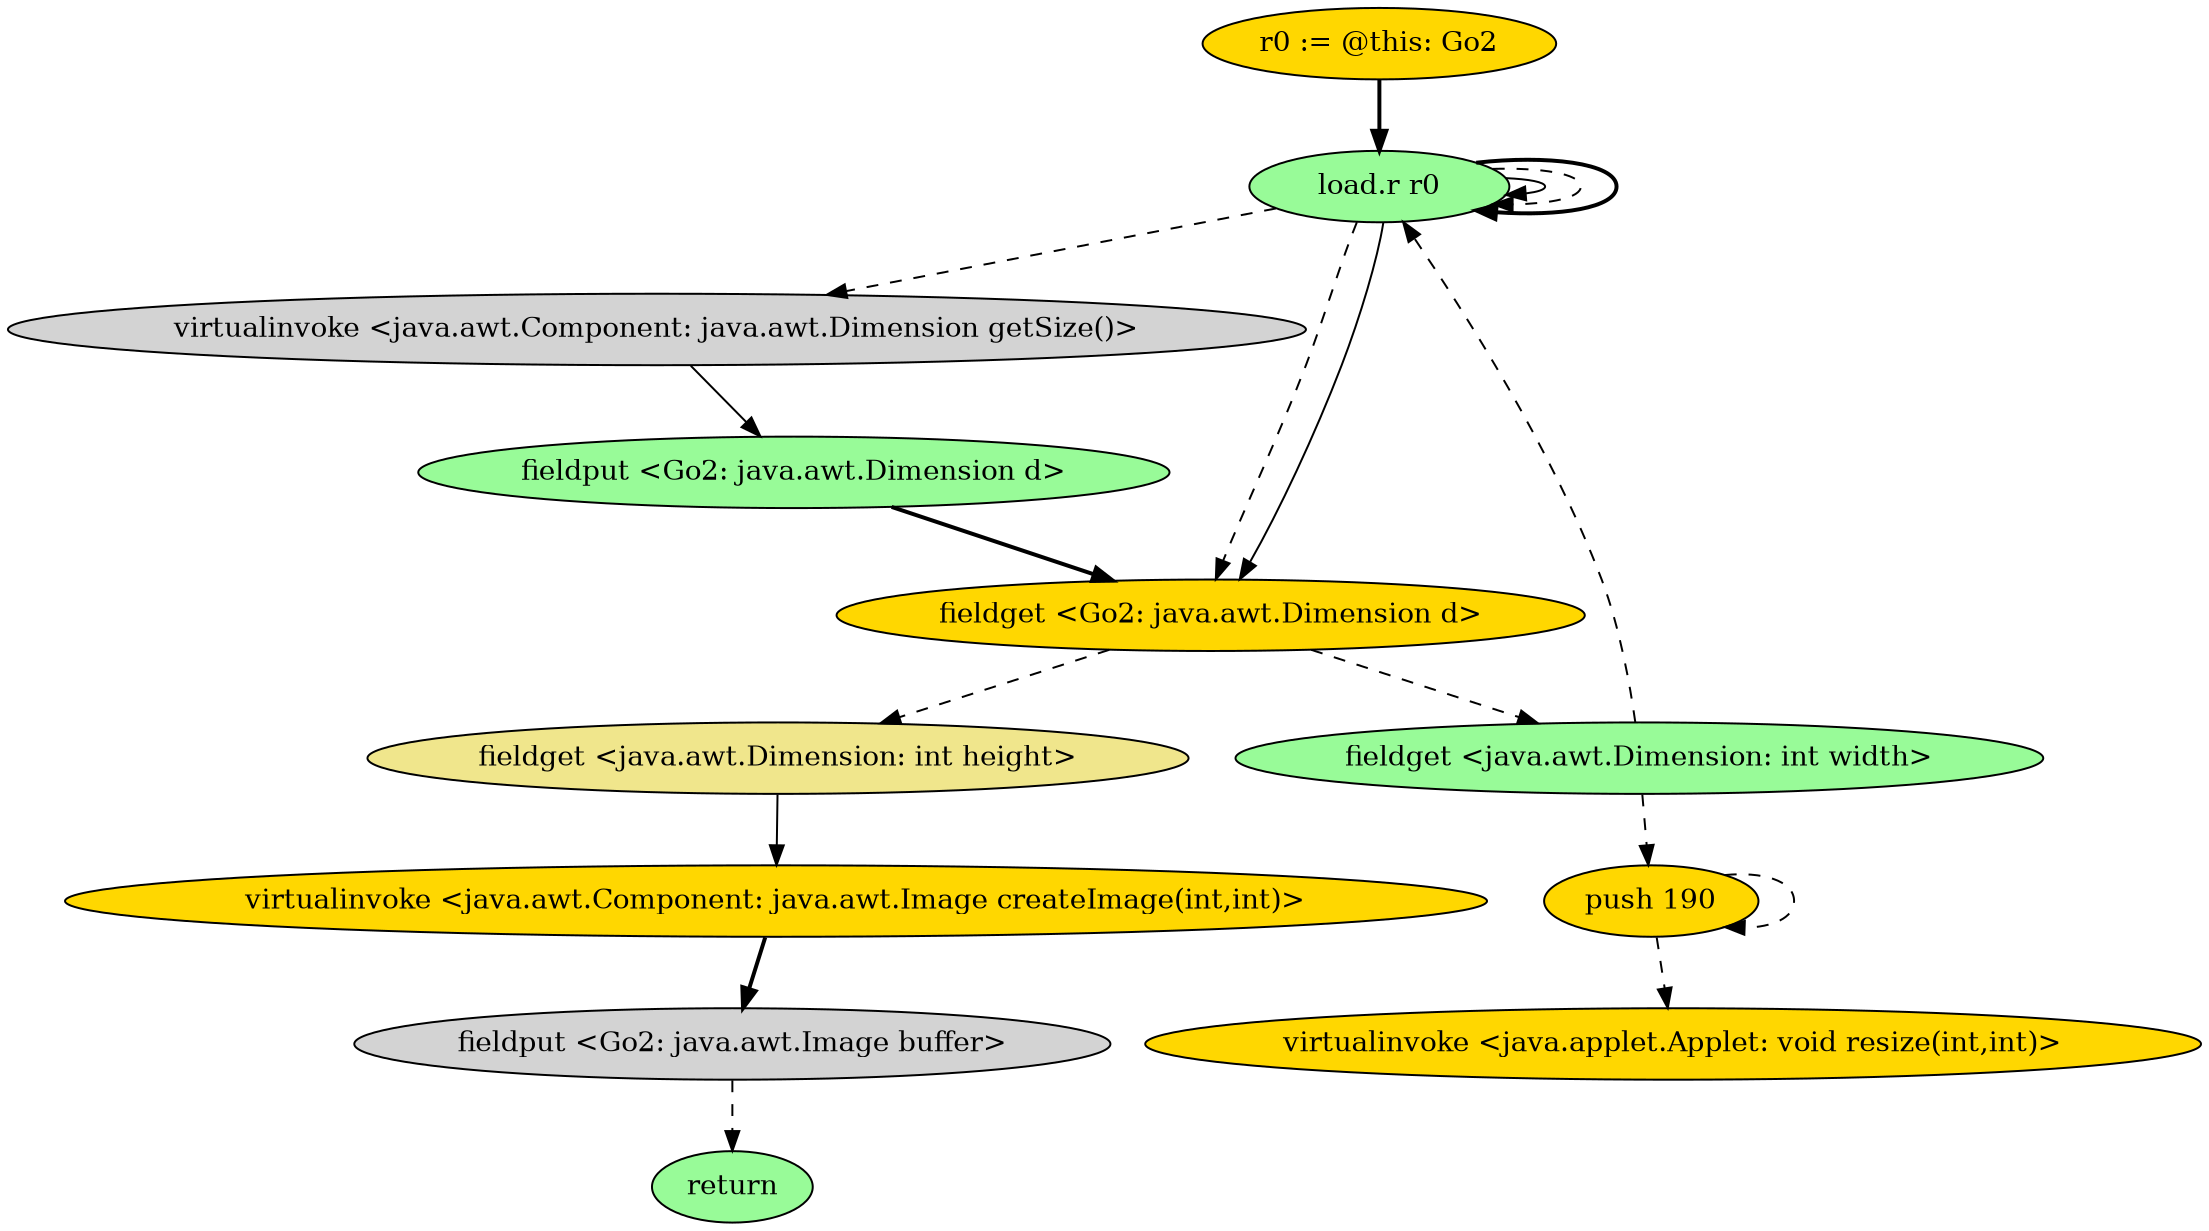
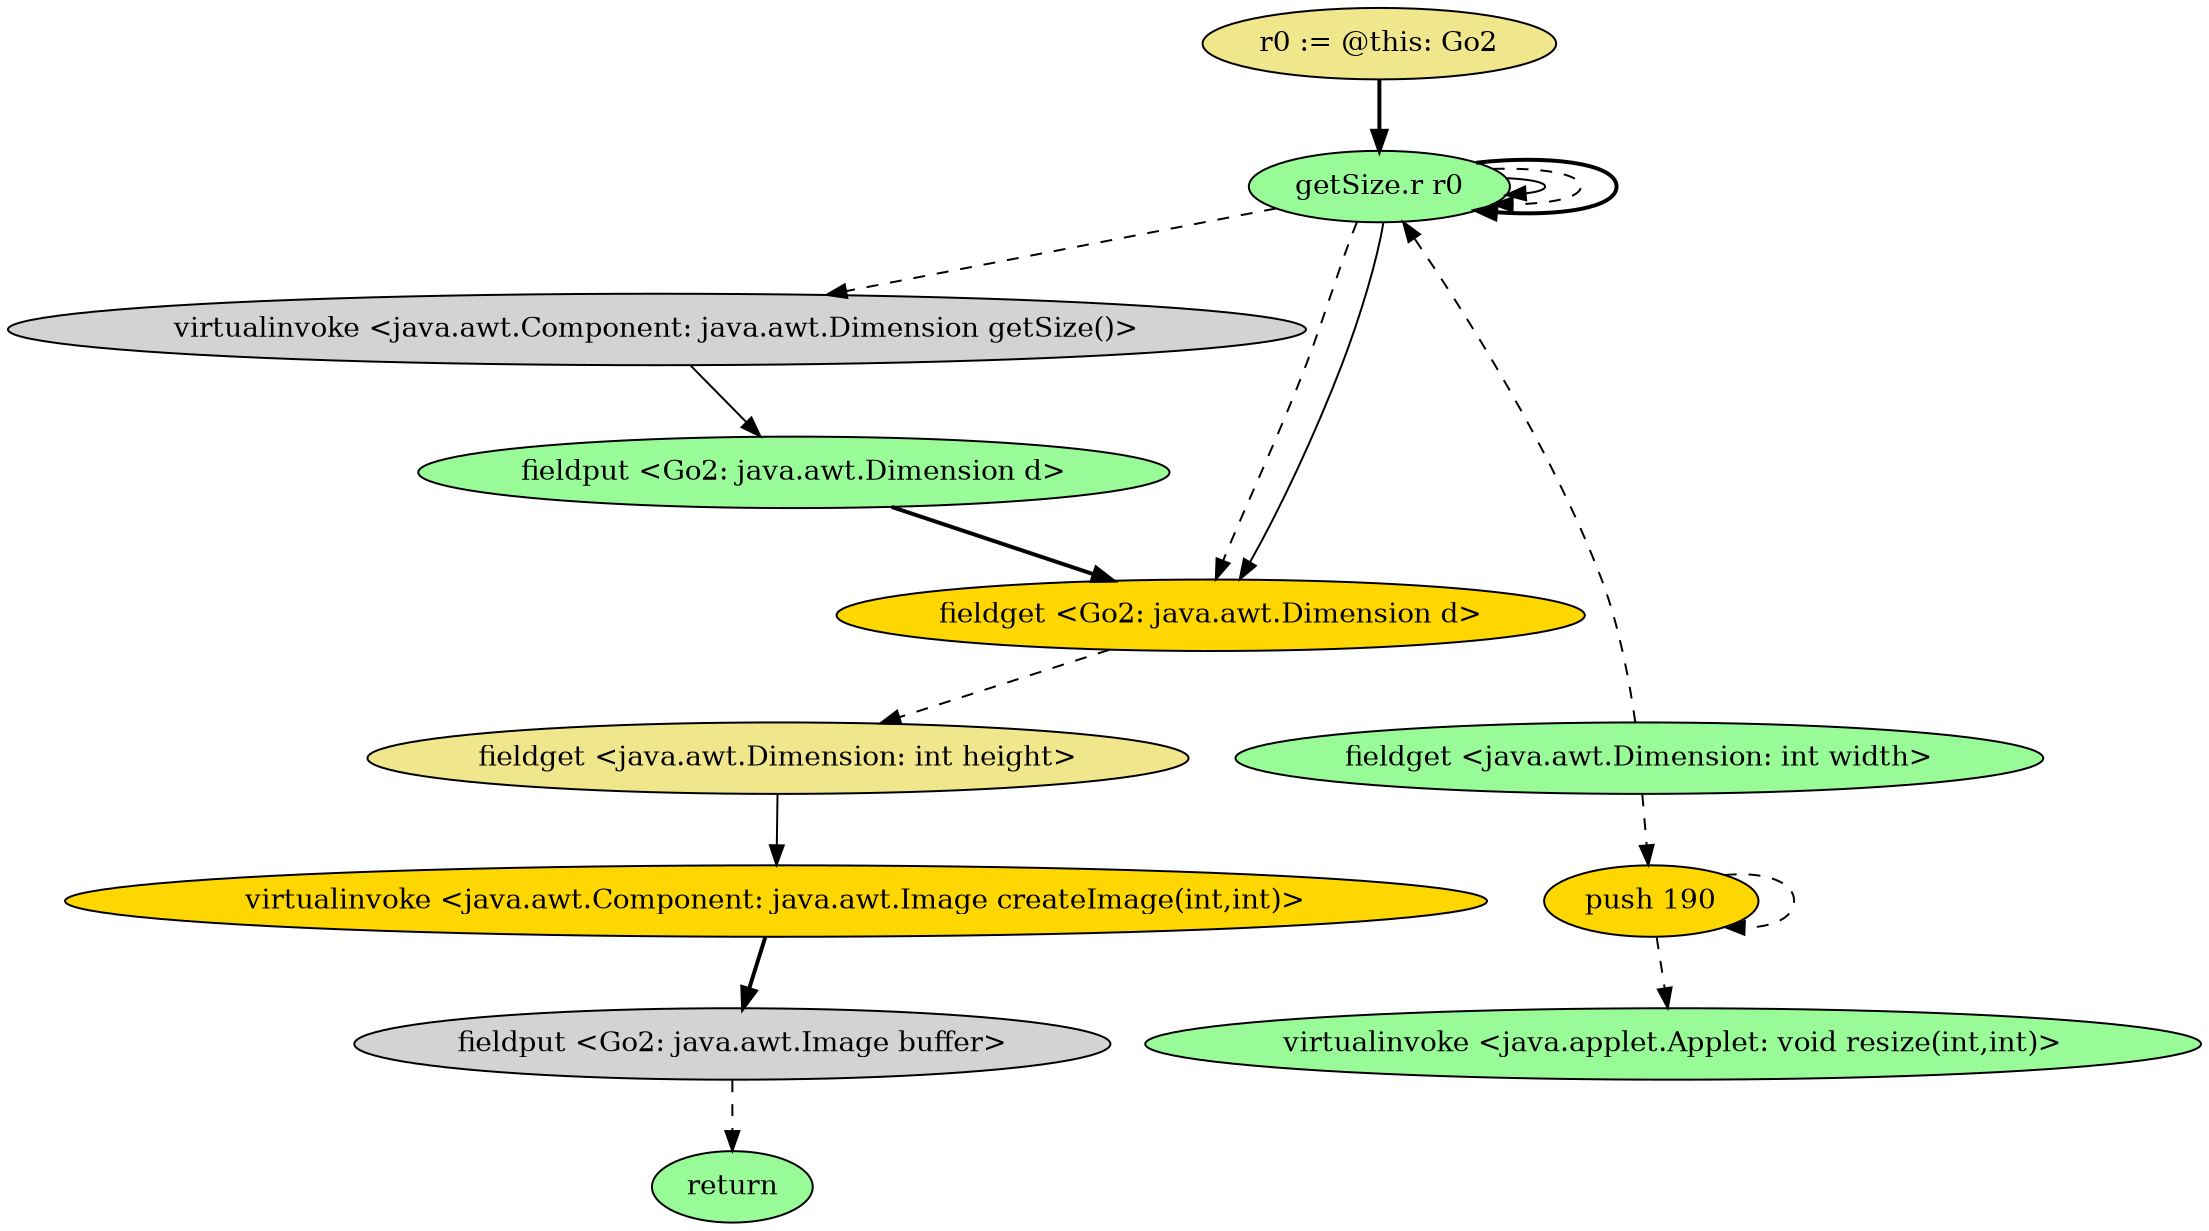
  digraph {
    node [fillcolor=palegreen style=filled]
    edge [style=dashed]
-   "r0 := @this: Go2" [fillcolor=gold]
-   "load.r r0"
+   "r0 := @this: Go2" [fillcolor=khaki]
+   "load.r r0" [label="getSize.r r0"]
    "virtualinvoke <java.awt.Component: java.awt.Dimension getSize()>" [fillcolor=lightgrey]
    "fieldget <Go2: java.awt.Dimension d>" [fillcolor=gold]
    "push 190" [fillcolor=gold]
-   "virtualinvoke <java.applet.Applet: void resize(int,int)>" [fillcolor=gold]
+   "virtualinvoke <java.applet.Applet: void resize(int,int)>"
    "fieldput <Go2: java.awt.Dimension d>"
    "fieldget <java.awt.Dimension: int width>"
    "fieldget <java.awt.Dimension: int height>" [fillcolor=khaki]
    "virtualinvoke <java.awt.Component: java.awt.Image createImage(int,int)>" [fillcolor=gold]
    "fieldput <Go2: java.awt.Image buffer>" [fillcolor=lightgrey]
    return
    "r0 := @this: Go2" -> "load.r r0" [style=bold]
    "load.r r0" -> "load.r r0" [style=solid]
    "load.r r0" -> "load.r r0"
    "load.r r0" -> "load.r r0" [style=bold]
    "load.r r0" -> "virtualinvoke <java.awt.Component: java.awt.Dimension getSize()>"
    "load.r r0" -> "fieldget <Go2: java.awt.Dimension d>"
    "load.r r0" -> "fieldget <Go2: java.awt.Dimension d>" [style=solid]
    "virtualinvoke <java.awt.Component: java.awt.Dimension getSize()>" -> "fieldput <Go2: java.awt.Dimension d>" [style=solid]
-   "fieldget <Go2: java.awt.Dimension d>" -> "fieldget <java.awt.Dimension: int width>"
    "fieldget <Go2: java.awt.Dimension d>" -> "fieldget <java.awt.Dimension: int height>"
    "push 190" -> "push 190"
    "push 190" -> "virtualinvoke <java.applet.Applet: void resize(int,int)>"
    "fieldput <Go2: java.awt.Dimension d>" -> "fieldget <Go2: java.awt.Dimension d>" [style=bold]
    "fieldget <java.awt.Dimension: int width>" -> "load.r r0"
    "fieldget <java.awt.Dimension: int width>" -> "push 190"
    "fieldget <java.awt.Dimension: int height>" -> "virtualinvoke <java.awt.Component: java.awt.Image createImage(int,int)>" [style=solid]
    "virtualinvoke <java.awt.Component: java.awt.Image createImage(int,int)>" -> "fieldput <Go2: java.awt.Image buffer>" [style=bold]
    "fieldput <Go2: java.awt.Image buffer>" -> return
  }
